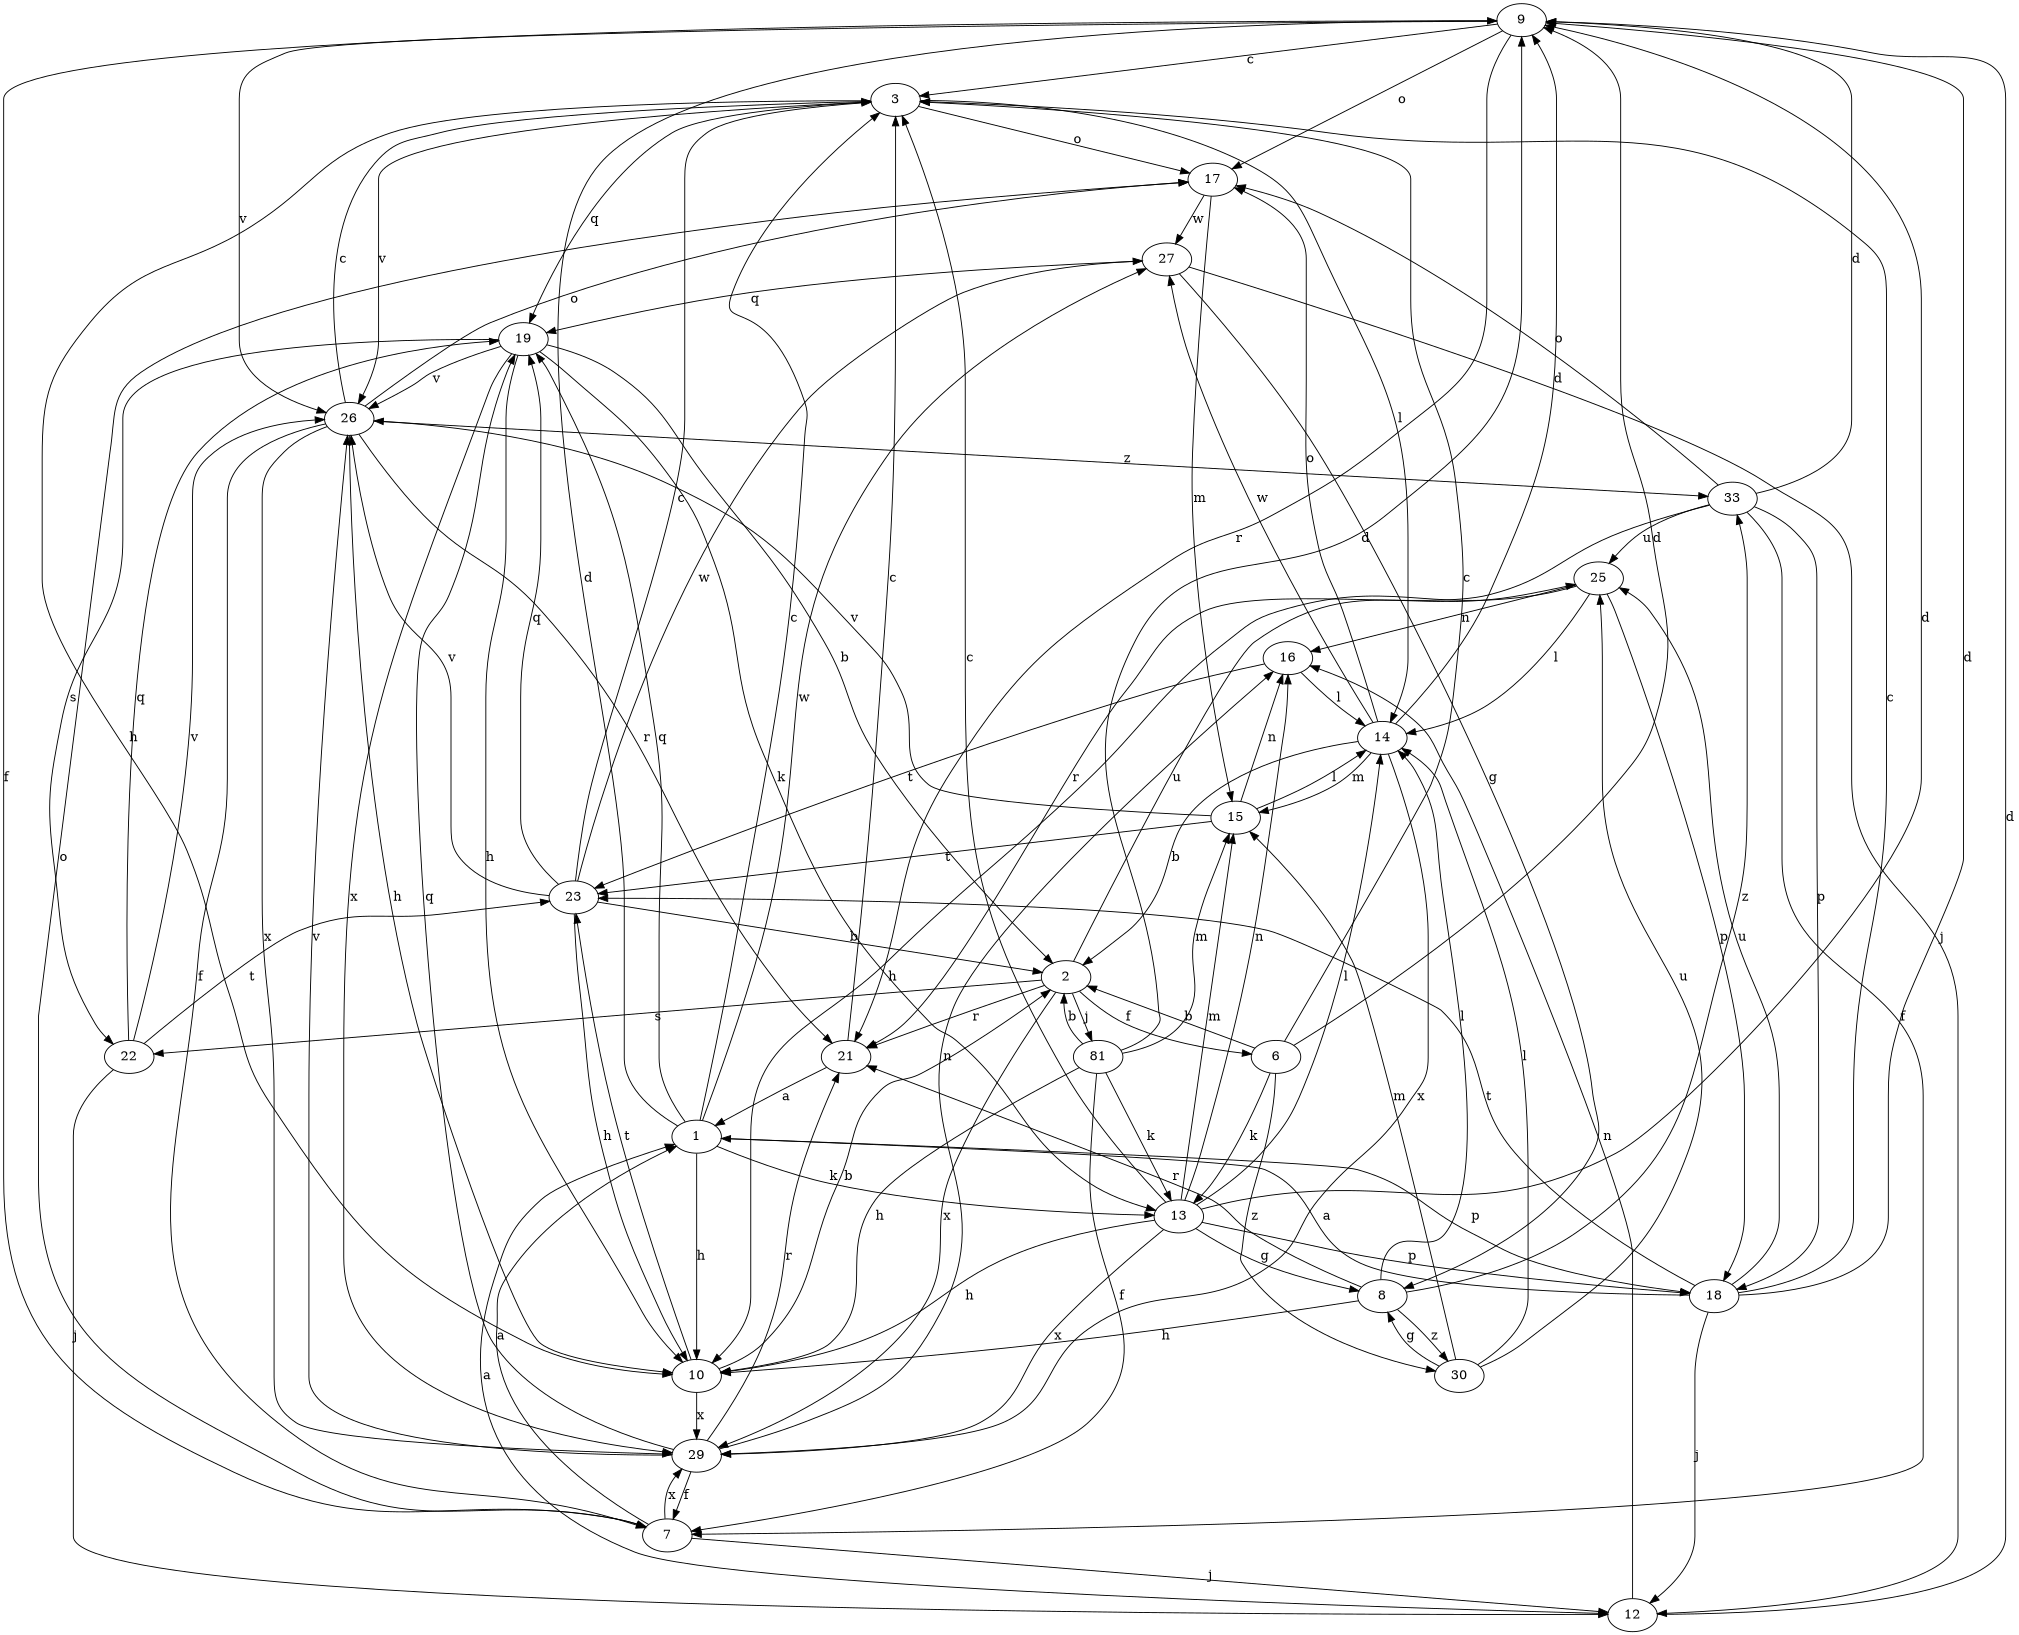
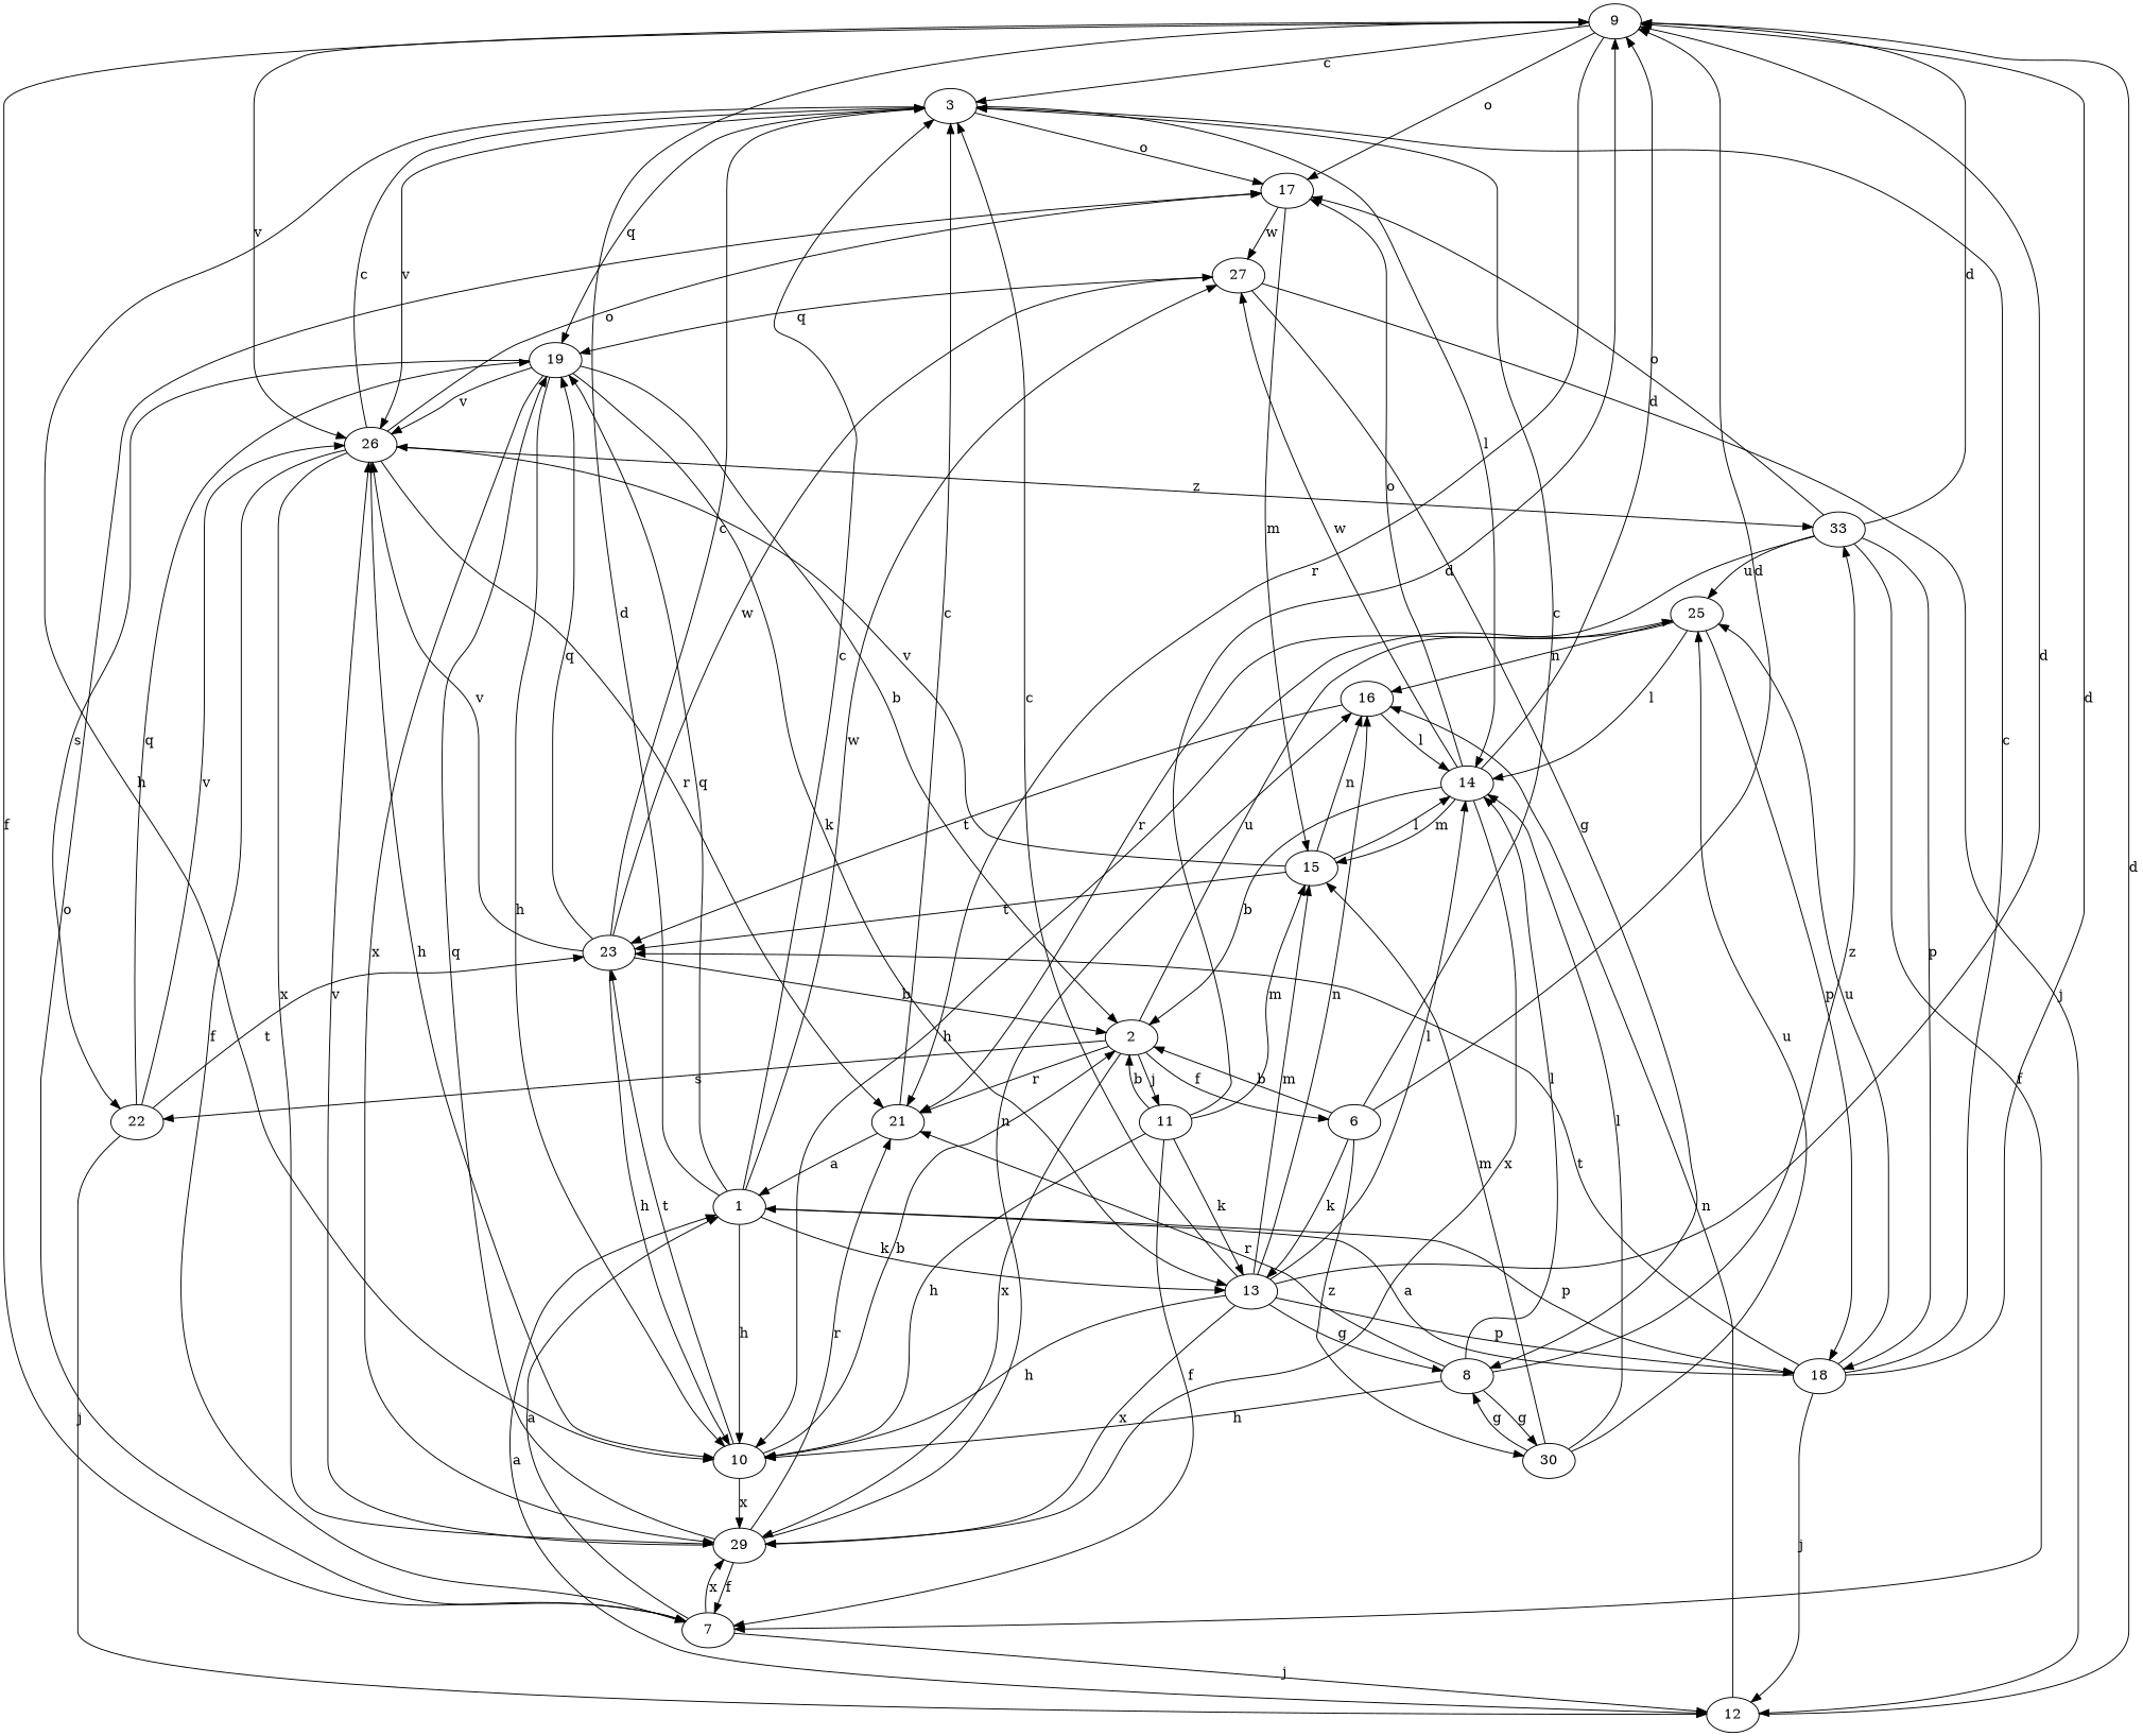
  strict digraph {
    n1 [label=9]
    3
    21
    17
    26
    7
    29
    19
    16
    1
    10
    13
    18
    27
    14
    2
    23
    8
    15
    25
    12
    22
    6
-   11 [label=81]
+   11
    30
    n26 [label=33]
    n1 -> 3 [label=c]
    n1 -> 21 [label=r]
    n1 -> 17 [label=o]
    n1 -> 26 [label=v]
    n1 -> 7 [label=f]
    3 -> 17 [label=o]
    3 -> 26 [label=v]
    3 -> 19 [label=q]
    3 -> 10 [label=h]
    3 -> 14 [label=l]
    21 -> 3 [label=c]
    21 -> 1 [label=a]
    17 -> 27 [label=w]
    17 -> 15 [label=m]
    26 -> 3 [label=c]
    26 -> 21 [label=r]
    26 -> 17 [label=o]
    26 -> 7 [label=f]
    26 -> 29 [label=x]
    26 -> 10 [label=h]
    26 -> n26 [label=z]
    7 -> 17 [label=o]
    7 -> 29 [label=x]
    7 -> 1 [label=a]
    7 -> 12 [label=j]
    29 -> 21 [label=r]
    29 -> 26 [label=v]
    29 -> 7 [label=f]
    29 -> 19 [label=q]
    29 -> 16 [label=n]
    19 -> 26 [label=v]
    19 -> 29 [label=x]
    19 -> 10 [label=h]
    19 -> 13 [label=k]
    19 -> 2 [label=b]
    19 -> 22 [label=s]
    16 -> 14 [label=l]
    16 -> 23 [label=t]
    1 -> n1 [label=d]
    1 -> 3 [label=c]
    1 -> 19 [label=q]
    1 -> 10 [label=h]
    1 -> 13 [label=k]
    1 -> 18 [label=p]
    1 -> 27 [label=w]
    10 -> 29 [label=x]
    10 -> 2 [label=b]
    10 -> 23 [label=t]
    13 -> n1 [label=d]
    13 -> 3 [label=c]
    13 -> 29 [label=x]
    13 -> 16 [label=n]
    13 -> 10 [label=h]
    13 -> 18 [label=p]
    13 -> 14 [label=l]
    13 -> 8 [label=g]
    13 -> 15 [label=m]
    18 -> n1 [label=d]
    18 -> 3 [label=c]
    18 -> 1 [label=a]
    18 -> 23 [label=t]
    18 -> 25 [label=u]
    18 -> 12 [label=j]
    27 -> 19 [label=q]
    27 -> 8 [label=g]
    27 -> 12 [label=j]
    14 -> n1 [label=d]
    14 -> 17 [label=o]
    14 -> 29 [label=x]
    14 -> 27 [label=w]
    14 -> 2 [label=b]
    14 -> 15 [label=m]
    2 -> 21 [label=r]
    2 -> 29 [label=x]
    2 -> 25 [label=u]
    2 -> 22 [label=s]
    2 -> 6 [label=f]
    2 -> 11 [label=j]
    23 -> 3 [label=c]
    23 -> 26 [label=v]
    23 -> 19 [label=q]
    23 -> 10 [label=h]
    23 -> 27 [label=w]
    23 -> 2 [label=b]
    8 -> 21 [label=r]
    8 -> 10 [label=h]
    8 -> 14 [label=l]
-   8 -> 30 [label=z]
+   8 -> 30 [label=g]
    8 -> n26 [label=z]
    15 -> 26 [label=v]
    15 -> 16 [label=n]
    15 -> 14 [label=l]
    15 -> 23 [label=t]
    25 -> 16 [label=n]
    25 -> 10 [label=h]
    25 -> 18 [label=p]
    25 -> 14 [label=l]
    12 -> n1 [label=d]
    12 -> 16 [label=n]
    12 -> 1 [label=a]
    22 -> 26 [label=v]
    22 -> 19 [label=q]
    22 -> 23 [label=t]
    22 -> 12 [label=j]
    6 -> n1 [label=d]
    6 -> 3 [label=c]
    6 -> 13 [label=k]
    6 -> 2 [label=b]
    6 -> 30 [label=z]
    11 -> n1 [label=d]
    11 -> 7 [label=f]
    11 -> 10 [label=h]
    11 -> 13 [label=k]
    11 -> 2 [label=b]
    11 -> 15 [label=m]
    30 -> 14 [label=l]
    30 -> 8 [label=g]
    30 -> 15 [label=m]
    30 -> 25 [label=u]
    n26 -> n1 [label=d]
    n26 -> 21 [label=r]
    n26 -> 17 [label=o]
    n26 -> 7 [label=f]
    n26 -> 18 [label=p]
    n26 -> 25 [label=u]
  }
